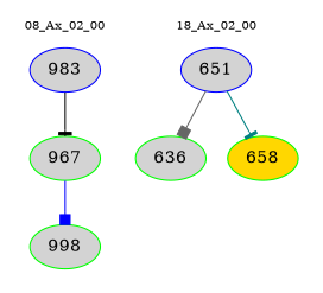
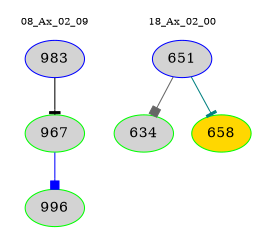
  digraph {
    fontname="DejaVu Serif"
    node [color=green fillcolor=lightgrey fontname="DejaVu Serif" style=filled]
    edge [arrowhead=tee fontname="DejaVu Serif"]
    n1 [color=blue label=983]
    n2 [label=967]
-   n3 [label=998]
+   n3 [label=996]
    n4 [color=blue label=651]
-   n5 [label=636]
+   n5 [label=634]
    n6 [fillcolor=gold label=658]
    subgraph cluster_1 {
      color=white
      fontsize=10
-     label="08_Ax_02_00"
+     label="08_Ax_02_09"
      n1
      n2
      n3
    }
    subgraph cluster_2 {
      color=white
      fontsize=10
      label="18_Ax_02_00"
      n4
      n5
      n6
    }
    n1 -> n2 [color=black]
    n2 -> n3 [arrowhead=box color=blue]
    n4 -> n5 [arrowhead=box color=gray40]
    n4 -> n6 [color=teal]
  }
